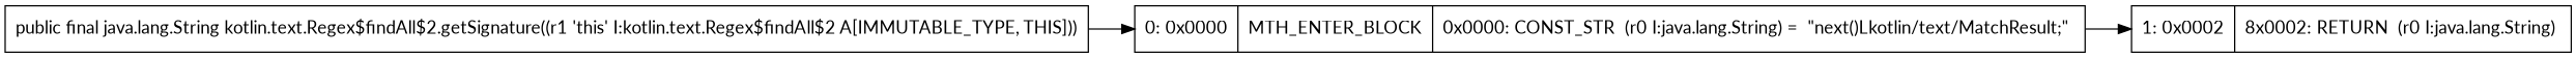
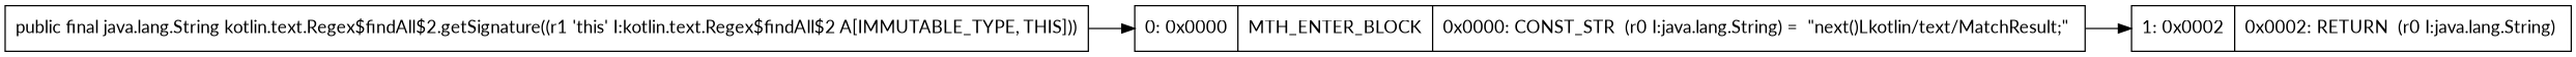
  digraph {
    rankdir=LR
    fontname=Lato
    node [shape=record fontname=Lato]
    edge [fontname=Lato]
    n1 [label="{0\:\ 0x0000|MTH_ENTER_BLOCK\l|0x0000: CONST_STR  (r0 I:java.lang.String) =  \"next()Lkotlin\/text\/MatchResult;\" \l}"]
-   n2 [label="{1\:\ 0x0002|8x0002: RETURN  (r0 I:java.lang.String) \l}"]
+   n2 [label="{1\:\ 0x0002|0x0002: RETURN  (r0 I:java.lang.String) \l}"]
    n3 [label="{public final java.lang.String kotlin.text.Regex$findAll$2.getSignature((r1 'this' I:kotlin.text.Regex$findAll$2 A[IMMUTABLE_TYPE, THIS])) }"]
    n1 -> n2
    n3 -> n1
  }
